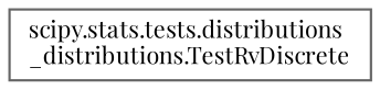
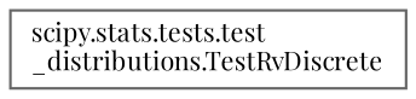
  digraph {
    rankdir=LR
    fontname="Playfair Display"
-   n1 [color=grey40 fillcolor=white fontname="Playfair Display" fontsize=10 height=0.2 label="scipy.stats.tests.distributions\l_distributions.TestRvDiscrete" shape=box style=filled width=0.4]
+   n1 [color=grey40 fillcolor=white fontname="Playfair Display" fontsize=10 height=0.2 label="scipy.stats.tests.test\l_distributions.TestRvDiscrete" shape=box style=filled width=0.4]
  }
